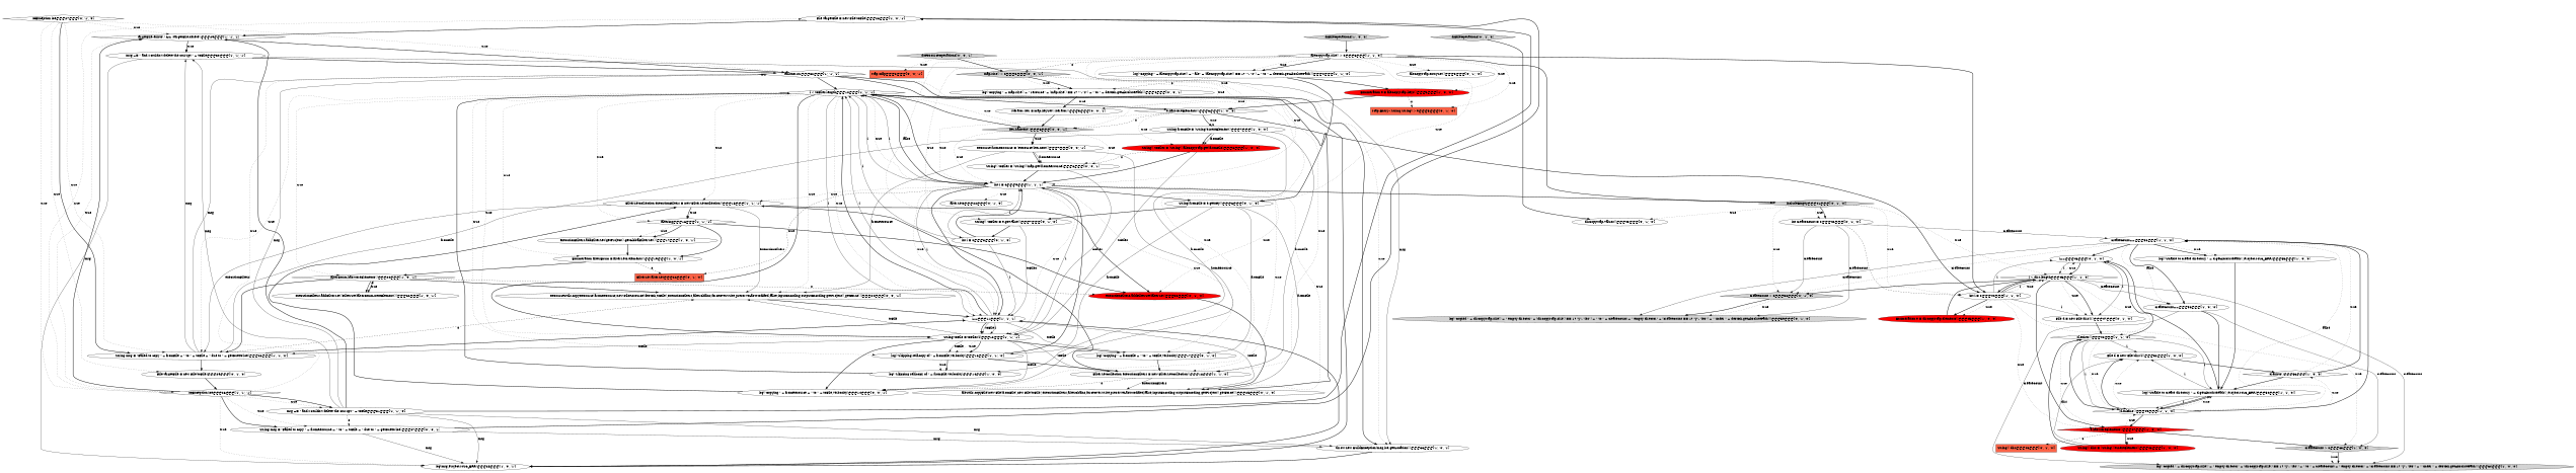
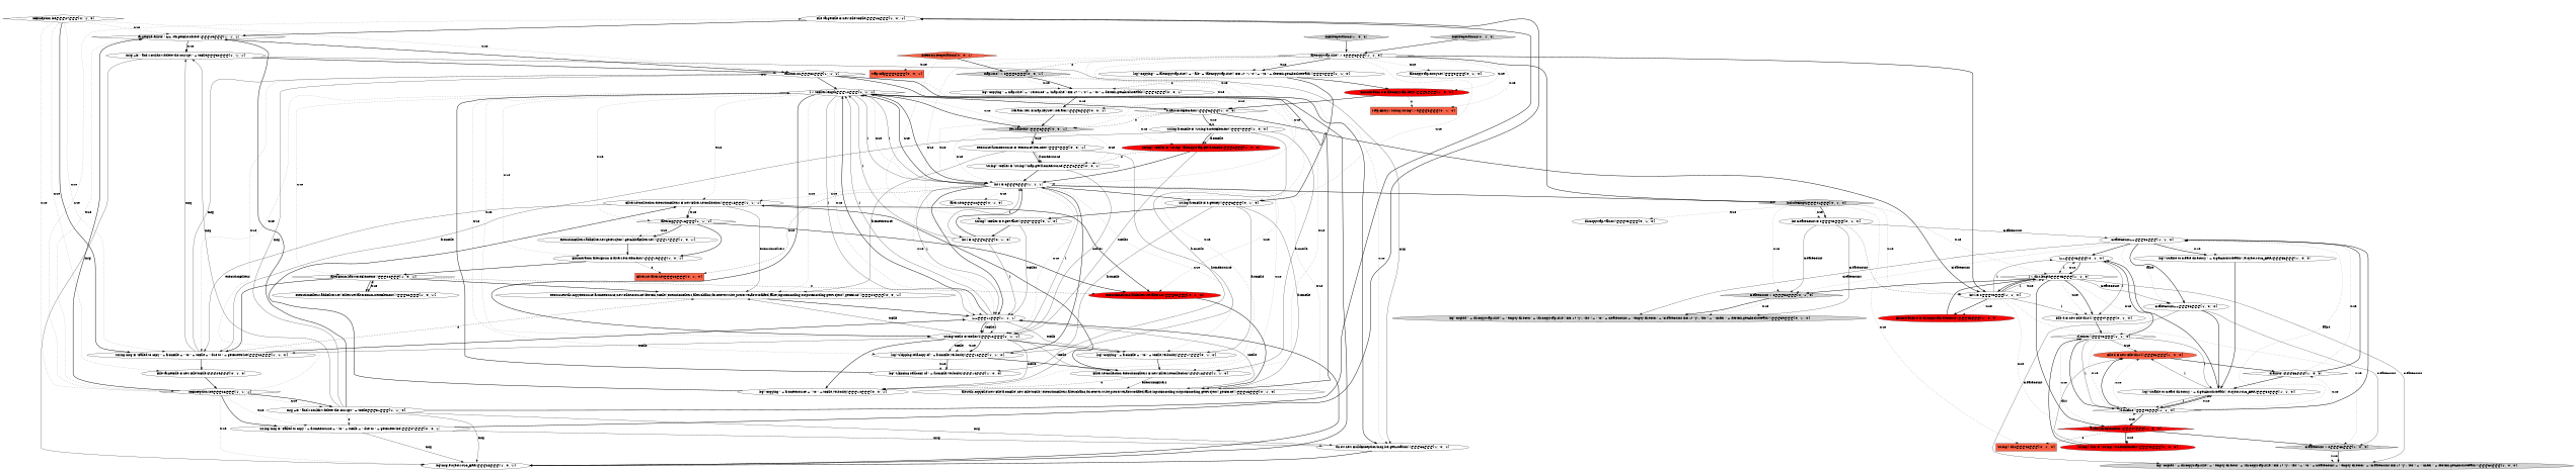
  digraph {
    node [fillcolor=white shape=ellipse style=filled]
    edge [style=bold]
    n1 [label="File targetFile = new File(toFile)@@@28@@@['1', '0', '1']"]
    n2 [label="targetFile.exists() && !targetFile.delete()@@@29@@@['1', '1', '1']" shape=diamond]
    n3 [label="msg += \" and I couldn't delete the corrupt \" + toFile@@@30@@@['1', '1', '1']"]
    n4 [label="failonerror@@@32@@@['1', '1', '1']" shape=diamond]
    n5 [fillcolor=tomato label="Map map@@@2@@@['0', '0', '1']" shape=box]
    n6 [fillcolor=lightgray label="iter.hasNext()@@@6@@@['0', '0', '1']" shape=diamond]
    n7 [label="int i = 0@@@9@@@['1', '1', '1']"]
    n8 [label="String(( toFiles = (String(()map.get(fromResource)@@@8@@@['0', '0', '1']"]
    n9 [label="Resource fromResource = (Resource)iter.next()@@@7@@@['0', '0', '1']"]
    n10 [label="i < toFiles.length@@@10@@@['1', '1', '1']" shape=diamond]
    n11 [label="fileUtils.copyFile(new File(fromFile),new File(toFile),executionFilters,filterChains,forceOverwrite,preserveLastModified,false,inputEncoding,outputEncoding,getProject(),getForce())@@@25@@@['0', '1', '0']"]
    n12 [fillcolor=red label="executionFilters.addFilterSet(filterSet)@@@23@@@['0', '1', '0']"]
    n13 [label="i++@@@11@@@['1', '1', '1']"]
    n14 [label="String fromFile = e.getKey()@@@6@@@['0', '1', '0']"]
    n15 [fillcolor=tomato label="FilterSet filterSet@@@22@@@['0', '1', '0']" shape=box]
    n16 [label="log(\"Copying \" + fromFile + \" to \" + toFile,verbosity)@@@17@@@['0', '1', '0']"]
    n17 [label="filterSets@@@22@@@['0', '1', '0']"]
    n18 [label="FilterSetCollection executionFilters = new FilterSetCollection()@@@18@@@['1', '1', '0']"]
    n19 [fillcolor=lightgray label="includeEmpty@@@41@@@['0', '1', '0']" shape=diamond]
    n20 [label="String toFile = toFiles(i(@@@12@@@['1', '1', '1']"]
    n21 [label="FilterSetCollection executionFilters = new FilterSetCollection()@@@15@@@['1', '1', '1']"]
    n22 [label="ResourceUtils.copyResource(fromResource,new FileResource(destDir,toFile),executionFilters,filterChains,forceOverwrite,preserveLastModified,false,inputEncoding,outputEncoding,getProject(),getForce())@@@24@@@['0', '0', '1']"]
    n23 [label="log(\"Copying \" + fromResource + \" to \" + toFile,verbosity)@@@14@@@['0', '0', '1']"]
    n24 [label="log(\"Skipping self-copy of \" + fromFile,verbosity)@@@13@@@['1', '1', '0']"]
    n25 [label="e.hasMoreElements()@@@6@@@['1', '0', '0']" shape=diamond]
    n26 [label="Enumeration filterEnum = filterSets.elements()@@@19@@@['1', '0', '1']"]
    n27 [label="String msg = \"Failed to copy \" + fromFile + \" to \" + toFile + \" due to \" + getDueTo(ioe)@@@28@@@['1', '1', '0']"]
    n28 [label="filterEnum.hasMoreElements()@@@20@@@['1', '0', '1']" shape=diamond]
    n29 [label="filtering@@@16@@@['1', '1', '1']" shape=diamond]
    n30 [label="fileCopyMap.entrySet()@@@5@@@['0', '1', '0']"]
    n31 [label="int createCount = 0@@@42@@@['0', '1', '0']"]
    n32 [label="createCount++@@@53@@@['1', '1', '0']"]
    n33 [fillcolor=lightgray label="createCount > 0@@@58@@@['0', '1', '0']" shape=diamond]
    n34 [label="int i = 0@@@44@@@['1', '1', '0']"]
    n35 [fillcolor=lightgray label="log(\"Copied \" + dirCopyMap.size() + \" empty director\" + (dirCopyMap.size() == 1? \"y\": \"ies\") + \" to \" + createCount + \" empty director\" + (createCount == 1? \"y\": \"ies\") + \" under \" + destDir.getAbsolutePath())@@@59@@@['0', '1', '0']"]
    n36 [label="i++@@@46@@@['0', '1', '0']"]
    n37 [label="log(\"Unable to create directory \" + d.getAbsolutePath(),Project.MSG_ERR)@@@55@@@['1', '0', '0']"]
    n38 [label="createCount++@@@58@@@['1', '0', '0']"]
    n39 [label="i < dirs.length@@@45@@@['1', '1', '0']" shape=diamond]
    n40 [fillcolor=lightgray label="createCount > 0@@@63@@@['1', '0', '0']" shape=diamond]
    n41 [fillcolor=red label="e.hasMoreElements()@@@47@@@['1', '0', '0']" shape=diamond]
    n42 [label="File d = new File(dirs(i()@@@47@@@['0', '1', '0']"]
    n43 [fillcolor=red label="Enumeration e = dirCopyMap.elements()@@@45@@@['1', '0', '0']"]
    n44 [label="log(\"Unable to create directory \" + d.getAbsolutePath(),Project.MSG_ERR)@@@50@@@['1', '1', '0']"]
    n45 [fillcolor=lightgray label="log(\"Copied \" + dirCopyMap.size() + \" empty director\" + (dirCopyMap.size() == 1? \"y\": \"ies\") + \" to \" + createCount + \" empty director\" + (createCount == 1? \"y\": \"ies\") + \" under \" + destDir.getAbsolutePath())@@@64@@@['1', '0', '0']"]
    n46 [label="!d.exists()@@@48@@@['1', '1', '0']" shape=diamond]
    n47 [fillcolor=red label="String(( dirs = (String(()e.nextElement()@@@48@@@['1', '0', '0']"]
    n48 [fillcolor=tomato label="String(( dirs@@@43@@@['0', '1', '0']" shape=box]
    n49 [label="!d.mkdirs()@@@49@@@['1', '1', '0']" shape=diamond]
-   n50 [label="File d = new File(dirs(i()@@@52@@@['1', '0', '0']"]
+   n50 [fillcolor=tomato label="File d = new File(dirs(i()@@@52@@@['1', '0', '0']"]
    n51 [label="log(msg,Project.MSG_ERR)@@@35@@@['1', '0', '1']"]
    n52 [label="String(( toFiles = e.getValue()@@@7@@@['0', '1', '0']"]
    n53 [label="dirCopyMap.values()@@@43@@@['0', '1', '0']"]
    n54 [label="int i = 0@@@8@@@['0', '1', '0']"]
    n55 [label="log(\"Skipping self-copy of \" + fromFile,verbosity)@@@14@@@['1', '0', '0']"]
    n56 [label="throw new BuildException(msg,ioe,getLocation())@@@33@@@['1', '0', '1']"]
    n57 [label="!d.exists()@@@53@@@['1', '0', '0']" shape=diamond]
    n58 [label="String msg = \"Failed to copy \" + fromResource + \" to \" + toFile + \" due to \" + getDueTo(ioe)@@@27@@@['0', '0', '1']"]
    n59 [label="Iterator iter = map.keySet().iterator()@@@5@@@['0', '0', '1']"]
    n60 [fillcolor=red label="String(( toFiles = (String(()fileCopyMap.get(fromFile)@@@8@@@['1', '0', '0']"]
    n61 [label="msg += \" and I couldn't delete the corrupt \" + toFile@@@31@@@['1', '1', '0']"]
    n62 [label="IOException ioe@@@26@@@['1', '1', '1']" shape=diamond]
    n63 [label="fileCopyMap.size() > 0@@@3@@@['1', '1', '0']" shape=diamond]
    n64 [fillcolor=red label="Enumeration e = fileCopyMap.keys()@@@5@@@['1', '0', '0']"]
    n65 [fillcolor=lightgray label="map.size() > 0@@@3@@@['0', '0', '1']" shape=diamond]
    n66 [fillcolor=tomato label="Map.Entry<String,String((> e@@@5@@@['0', '1', '0']" shape=box]
    n67 [label="log(\"Copying \" + fileCopyMap.size() + \" file\" + (fileCopyMap.size() == 1? \"\": \"s\") + \" to \" + destDir.getAbsolutePath())@@@4@@@['1', '1', '0']"]
    n68 [label="String fromFile = (String)e.nextElement()@@@7@@@['1', '0', '0']"]
    n69 [label="log(\"Copying \" + map.size() + \" resource\" + (map.size() == 1? \"\": \"s\") + \" to \" + destDir.getAbsolutePath())@@@4@@@['0', '0', '1']"]
    n70 [label="File targetFile = new File(toFile)@@@29@@@['0', '1', '0']"]
    n71 [label="executionFilters.addFilterSet(getProject().getGlobalFilterSet())@@@17@@@['1', '0', '1']"]
    n72 [fillcolor=lightgray label="doFileOperations['0', '1', '0']" shape=diamond]
    n73 [label="executionFilters.addFilterSet((FilterSet)filterEnum.nextElement())@@@22@@@['1', '0', '1']"]
    n74 [fillcolor=lightgray label="doFileOperations['1', '0', '0']" shape=diamond]
    n75 [label="IOException ioe@@@27@@@['0', '1', '0']" shape=diamond]
-   n76 [fillcolor=lightgray label="doResourceOperations['0', '0', '1']" shape=diamond]
+   n76 [fillcolor=tomato label="doResourceOperations['0', '0', '1']" shape=diamond]
    n1 -> n2
    n2 -> n3
    n2 -> n3 [label=true style=dotted]
    n2 -> n4
    n3 -> n4
    n3 -> n51 [label=msg style=solid]
    n3 -> n56 [label=msg style=solid]
    n4 -> n10
    n4 -> n51
    n4 -> n56
    n4 -> n56 [label=true style=dotted]
    n6 -> n7 [label=true style=dotted]
    n6 -> n8 [label=true style=dotted]
    n6 -> n9 [label=true style=dotted]
    n6 -> n9
    n6 -> n10 [label=true style=dotted]
    n7 -> n10 [label=true style=dotted]
    n7 -> n10 [label=i style=solid]
    n7 -> n10
    n7 -> n11 [label=true style=dotted]
    n7 -> n12 [label=true style=dotted]
    n7 -> n13 [label=i style=solid]
    n7 -> n13
    n7 -> n13 [label=true style=dotted]
    n7 -> n14
    n7 -> n15 [label=true style=dashed]
    n7 -> n16 [label=true style=dotted]
    n7 -> n17 [label=true style=dotted]
    n7 -> n18 [label=true style=dotted]
    n7 -> n19
    n7 -> n20 [label=true style=dotted]
    n7 -> n20 [label=i style=solid]
    n7 -> n21 [label=true style=dotted]
    n8 -> n7
    n8 -> n20 [label=toFiles style=solid]
    n9 -> n8
    n9 -> n8 [label=fromResource style=solid]
    n9 -> n22 [label=fromResource style=solid]
    n9 -> n23 [label=fromResource style=solid]
    n10 -> n6
    n10 -> n7
    n10 -> n7 [label=i style=solid]
    n10 -> n13 [label=i style=solid]
    n10 -> n13 [label=true style=dotted]
    n10 -> n18 [label=true style=dotted]
    n10 -> n20 [label=true style=dotted]
    n10 -> n20
    n10 -> n21 [label=true style=dotted]
    n10 -> n22 [label=true style=dotted]
    n10 -> n23 [label=true style=dotted]
    n10 -> n24 [label=true style=dotted]
    n10 -> n25
    n10 -> n26 [label=true style=dotted]
    n10 -> n27 [label=true style=dotted]
    n10 -> n28 [label=true style=dotted]
    n10 -> n29 [label=true style=dotted]
    n11 -> n10
    n12 -> n11
    n13 -> n10
    n13 -> n10 [label=i style=solid]
    n13 -> n11 [label=toFile style=solid]
    n13 -> n16 [label=toFile style=solid]
    n13 -> n20 [label=toFile style=solid]
    n13 -> n20 [label=i style=solid]
    n13 -> n20
    n14 -> n11 [label=fromFile style=solid]
    n14 -> n16 [label=fromFile style=solid]
    n14 -> n24 [label=fromFile style=solid]
    n14 -> n52
    n16 -> n18
    n18 -> n11 [label=executionFilters style=solid]
    n18 -> n21
    n18 -> n23 [label=0 style=dashed]
    n19 -> n31 [label=true style=dotted]
    n19 -> n31
    n19 -> n33 [label=true style=dotted]
    n19 -> n34 [label=true style=dotted]
    n19 -> n39 [label=true style=dotted]
+   n19 -> n48 [label=true style=dotted]
    n19 -> n53 [label=true style=dotted]
    n20 -> n16
    n20 -> n18 [label=toFile style=solid]
    n20 -> n22 [label=toFile style=solid]
    n20 -> n23 [label=toFile style=solid]
    n20 -> n23
    n20 -> n24 [label=toFile style=solid]
    n20 -> n24 [label=true style=dotted]
    n20 -> n24
    n20 -> n27 [label=toFile style=solid]
    n21 -> n12
    n21 -> n22 [label=executionFilters style=solid]
    n21 -> n27 [label=executionFilters style=solid]
    n21 -> n29 [label=true style=dotted]
    n21 -> n29
    n22 -> n13
    n23 -> n21
    n24 -> n7
    n24 -> n18
    n24 -> n55
    n24 -> n55 [label=true style=dotted]
    n25 -> n6 [label=0 style=dashed]
    n25 -> n7 [label=true style=dotted]
    n25 -> n10 [label=true style=dotted]
    n25 -> n34
    n25 -> n60 [label=true style=dotted]
    n25 -> n68 [label=true style=dotted]
    n25 -> n68
    n26 -> n15 [label=0 style=dashed]
    n26 -> n28
    n27 -> n3 [label=msg style=solid]
    n27 -> n4 [label=msg style=solid]
    n27 -> n13
    n27 -> n22 [label=0 style=dashed]
    n27 -> n70
    n28 -> n12 [label=0 style=dashed]
    n28 -> n22
    n28 -> n27
    n28 -> n73 [label=true style=dotted]
    n28 -> n73
    n29 -> n12
    n29 -> n26
    n29 -> n71 [label=true style=dotted]
    n29 -> n71
    n31 -> n32 [label=createCount style=solid]
    n31 -> n33 [label=createCount style=solid]
    n31 -> n34 [style=dashed]
    n31 -> n35 [label=createCount style=solid]
    n32 -> n33 [label=createCount style=dotted]
    n32 -> n35 [label=createCount style=solid]
    n32 -> n36
    n32 -> n37
    n32 -> n37 [label=true style=dotted]
    n32 -> n38 [label=false style=dotted]
    n32 -> n38
    n33 -> n35
    n33 -> n35 [label=true style=dotted]
    n34 -> n36 [label=i style=solid]
    n34 -> n39 [label=i style=solid]
    n34 -> n39 [label=true style=dotted]
    n34 -> n39
    n34 -> n40 [label=true style=dotted]
    n34 -> n41 [label=true style=dotted]
    n34 -> n42 [label=i style=solid]
    n34 -> n43
    n34 -> n43 [label=true style=dotted]
    n36 -> n39
    n36 -> n39 [label=i style=solid]
    n36 -> n42 [label=i style=solid]
    n37 -> n44
    n38 -> n40 [label=createCount style=solid]
    n38 -> n44
    n38 -> n45 [label=createCount style=solid]
    n39 -> n33
    n39 -> n34
    n39 -> n36 [label=true style=dotted]
    n39 -> n38 [label=createCount style=solid]
    n39 -> n41
    n39 -> n42 [label=true style=dotted]
    n39 -> n42
    n39 -> n45 [label=createCount style=solid]
    n39 -> n46 [label=true style=dotted]
    n40 -> n45
    n40 -> n45 [label=true style=dotted]
    n41 -> n40
    n41 -> n46 [label=true style=dotted]
    n41 -> n47 [label=true style=dotted]
    n41 -> n47
    n41 -> n48 [label=0 style=dashed]
    n41 -> n49 [label=true style=dotted]
    n42 -> n46
    n43 -> n39
    n44 -> n36
    n44 -> n49 [label=i style=solid]
    n44 -> n49
    n44 -> n50 [label=i style=solid]
    n46 -> n36
    n46 -> n44 [label=i style=solid]
    n46 -> n49
    n46 -> n49 [label=i style=solid]
    n46 -> n49 [label=true style=dotted]
-   n46 -> n50 [label=i style=solid]
+   n46 -> n50 [label=true style=solid]
    n47 -> n46
    n47 -> n50 [label=dirs style=solid]
    n49 -> n32 [label=false style=dotted]
    n49 -> n32
    n49 -> n41
    n49 -> n44
    n49 -> n44 [label=true style=dotted]
    n49 -> n50
    n49 -> n50 [label=true style=dotted]
    n49 -> n57 [label=true style=dotted]
    n50 -> n57
    n51 -> n13
    n52 -> n13 [label=toFiles style=solid]
    n52 -> n54
    n54 -> n7 [label=i style=solid]
    n54 -> n7
    n54 -> n10 [label=i style=solid]
    n54 -> n13 [label=i style=solid]
    n55 -> n10
    n56 -> n51
    n57 -> n32 [label=true style=dotted]
    n57 -> n32
    n57 -> n44
    n58 -> n1
    n58 -> n51 [label=msg style=solid]
    n58 -> n56 [label=msg style=solid]
    n59 -> n6
    n60 -> n7
    n60 -> n8 [label=0 style=dashed]
    n60 -> n20 [label=toFiles style=solid]
    n61 -> n1
    n61 -> n2
    n61 -> n3 [label=msg style=solid]
    n61 -> n4 [label=msg style=solid]
    n61 -> n51 [label=msg style=solid]
    n61 -> n56 [label=msg style=solid]
    n61 -> n58 [label=0 style=dashed]
    n62 -> n1 [label=true style=dotted]
    n62 -> n2
    n62 -> n2 [label=true style=dotted]
    n62 -> n4 [label=true style=dotted]
    n62 -> n51 [label=true style=dotted]
    n62 -> n58
    n62 -> n58 [label=true style=dotted]
    n62 -> n61 [label=true style=dotted]
    n62 -> n61
    n63 -> n7 [label=true style=dotted]
    n63 -> n14 [label=true style=dotted]
    n63 -> n19
    n63 -> n25 [label=true style=dotted]
    n63 -> n30 [label=true style=dotted]
    n63 -> n34
-   n63 -> n52 [label=false style=dotted]
+   n63 -> n52 [label=true style=dotted]
    n63 -> n54 [label=true style=dotted]
    n63 -> n64 [label=true style=dotted]
    n63 -> n65 [label=0 style=dashed]
    n63 -> n66 [label=true style=dotted]
    n63 -> n67
    n63 -> n67 [label=true style=dotted]
    n64 -> n25
    n64 -> n66 [label=0 style=dashed]
    n65 -> n6 [label=true style=dotted]
    n65 -> n59 [label=true style=dotted]
    n65 -> n69 [label=true style=dotted]
    n65 -> n69
    n67 -> n14
    n67 -> n64
    n67 -> n69 [label=0 style=dashed]
    n68 -> n18 [label=fromFile style=solid]
    n68 -> n27 [label=fromFile style=solid]
    n68 -> n55 [label=fromFile style=solid]
    n68 -> n60 [label=fromFile style=solid]
    n68 -> n60
    n69 -> n59
    n70 -> n62
    n71 -> n26
-   n72 -> n53
+   n72 -> n63
    n73 -> n28
    n74 -> n63
    n75 -> n2 [label=true style=dotted]
    n75 -> n4 [label=true style=dotted]
    n75 -> n27
    n75 -> n27 [label=true style=dotted]
    n75 -> n62 [label=true style=dotted]
    n75 -> n70 [label=true style=dotted]
    n76 -> n5 [label=true style=dotted]
    n76 -> n65
  }
